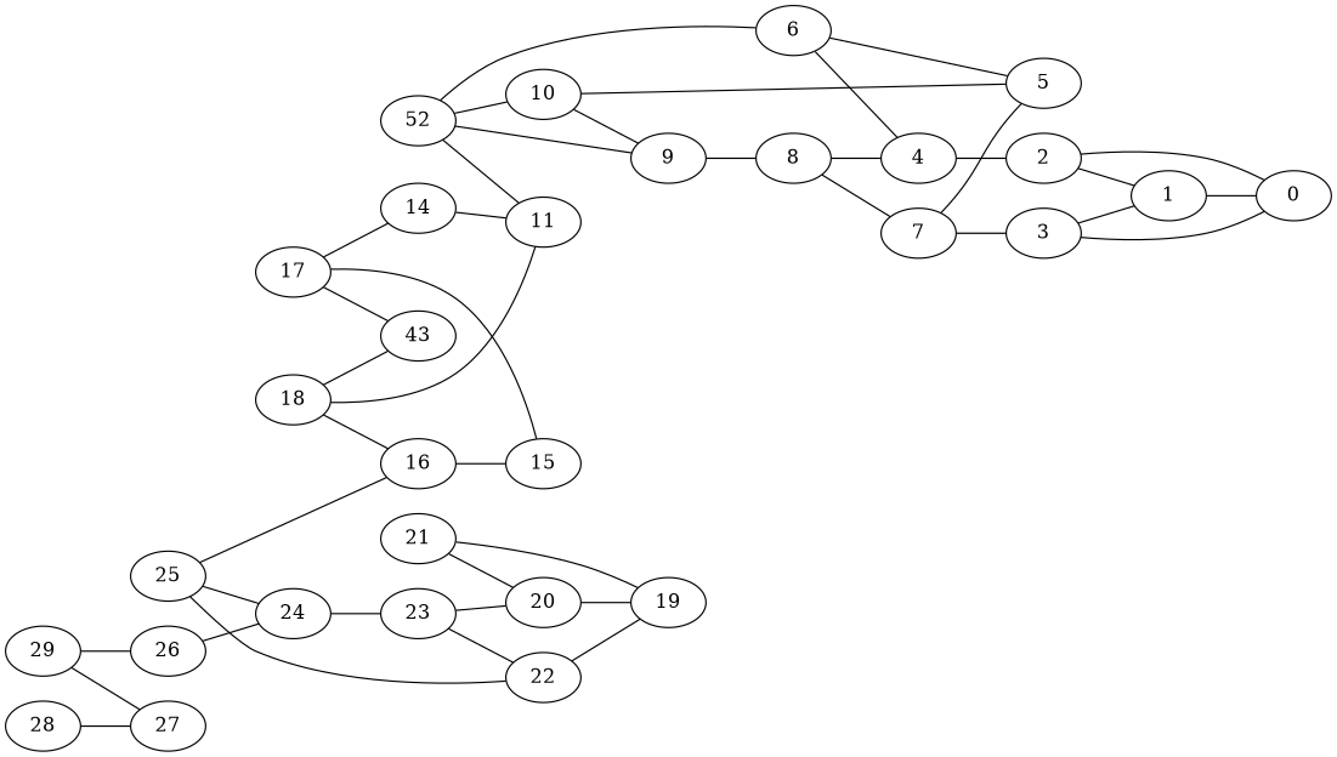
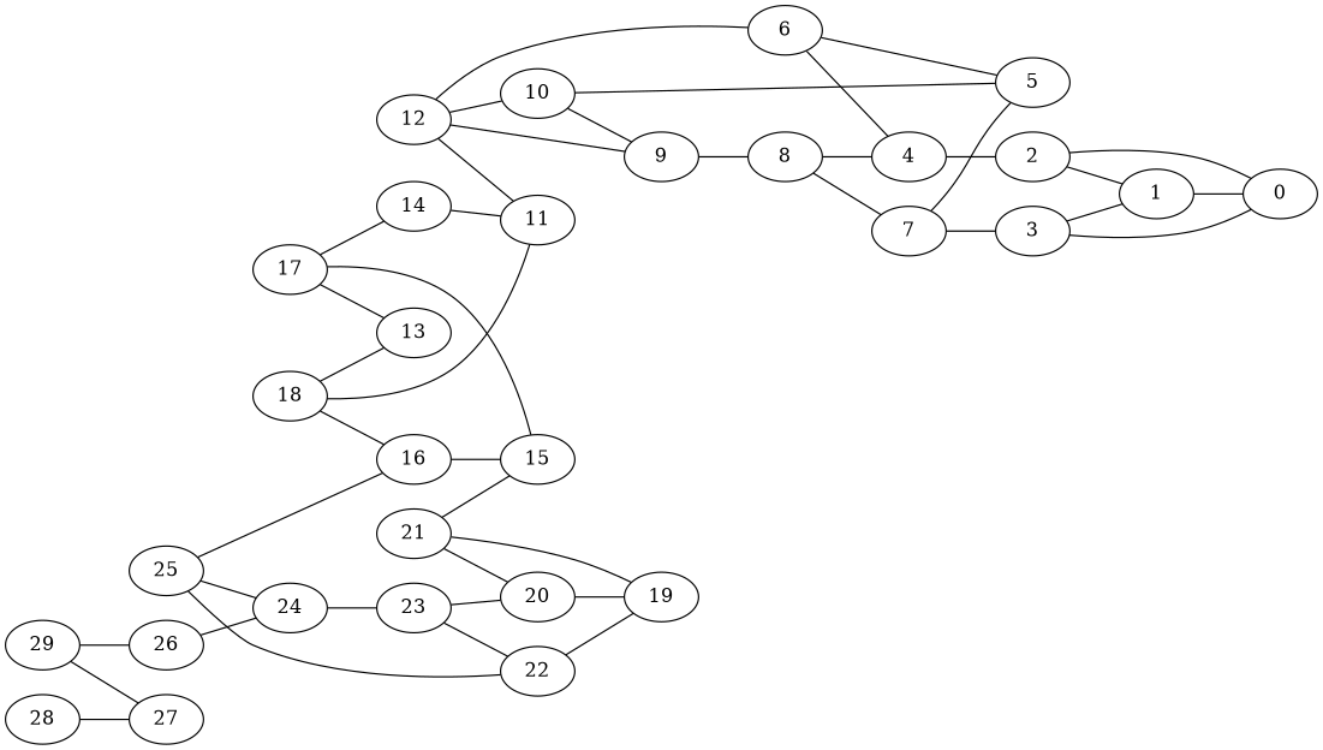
  graph {
    rankdir=LR
    1
    0
    2
    3
    4
    6
    5
    7
    8
    9
    10
-   12 [label=52]
+   12
    11
    14
    16
    15
    17
-   13 [label=43]
+   13
    18
    20
    19
    21
    22
    23
    24
    25
    26
    28
    27
    29
    1 -- 0
    2 -- 1
    2 -- 0
    3 -- 1
    3 -- 0
    4 -- 2
    6 -- 4
    6 -- 5
    7 -- 3
    7 -- 5
    8 -- 4
    8 -- 7
    9 -- 8
    10 -- 5
    10 -- 9
    12 -- 6
    12 -- 9
    12 -- 10
    12 -- 11
    14 -- 11
    16 -- 15
    17 -- 14
    17 -- 15
    17 -- 13
    18 -- 11
    18 -- 16
    18 -- 13
    20 -- 19
+   21 -- 15
    21 -- 20
    21 -- 19
    22 -- 19
    23 -- 20
    23 -- 22
    24 -- 23
    25 -- 16
    25 -- 22
    25 -- 24
    26 -- 24
    28 -- 27
    29 -- 26
    29 -- 27
  }
